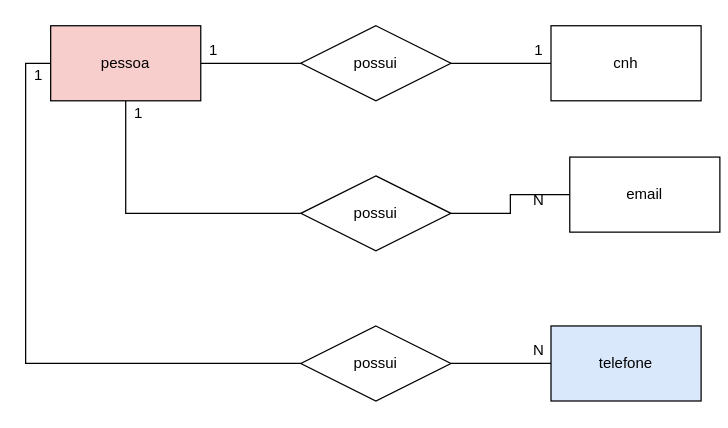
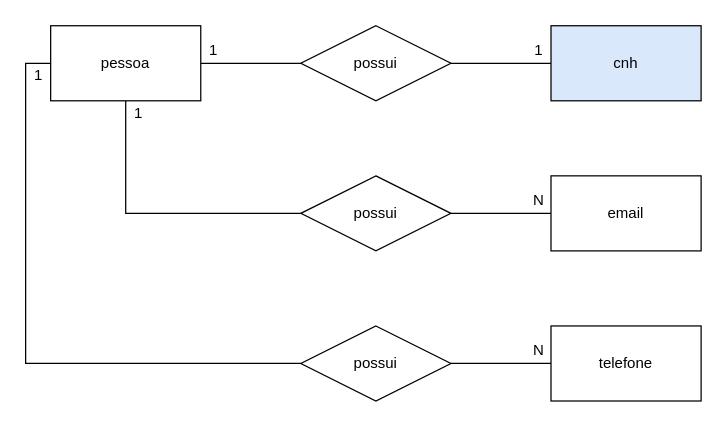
  <mxCell id="0" />
  <mxCell id="1" parent="0" />
  <mxCell id="2" style="edgeStyle=orthogonalEdgeStyle;rounded=0;orthogonalLoop=1;jettySize=auto;html=1;exitX=1;exitY=0.5;exitDx=0;exitDy=0;entryX=0;entryY=0.5;entryDx=0;entryDy=0;endArrow=none;endFill=0;" edge="1" parent="1" source="5" target="8"><mxGeometry relative="1" as="geometry" /></mxCell>
  <mxCell id="3" style="edgeStyle=orthogonalEdgeStyle;rounded=0;orthogonalLoop=1;jettySize=auto;html=1;exitX=0.5;exitY=1;exitDx=0;exitDy=0;entryX=0;entryY=0.5;entryDx=0;entryDy=0;endArrow=none;endFill=0;" edge="1" parent="1" source="5" target="12"><mxGeometry relative="1" as="geometry" /></mxCell>
  <mxCell id="4" style="edgeStyle=orthogonalEdgeStyle;rounded=0;orthogonalLoop=1;jettySize=auto;html=1;exitX=0;exitY=0.5;exitDx=0;exitDy=0;entryX=0;entryY=0.5;entryDx=0;entryDy=0;endArrow=none;endFill=0;" edge="1" parent="1" source="5" target="14"><mxGeometry relative="1" as="geometry" /></mxCell>
- <mxCell id="5" value="pessoa" style="rounded=0;whiteSpace=wrap;html=1;fillColor=#f8cecc;" vertex="1" parent="1"><mxGeometry x="40" y="20" width="120" height="60" as="geometry" /></mxCell>
- <mxCell id="6" value="cnh" style="rounded=0;whiteSpace=wrap;html=1;" vertex="1" parent="1"><mxGeometry x="440" y="20" width="120" height="60" as="geometry" /></mxCell>
+ <mxCell id="5" value="pessoa" style="rounded=0;whiteSpace=wrap;html=1;" vertex="1" parent="1"><mxGeometry x="40" y="20" width="120" height="60" as="geometry" /></mxCell>
+ <mxCell id="6" value="cnh" style="rounded=0;whiteSpace=wrap;html=1;fillColor=#dae8fc;" vertex="1" parent="1"><mxGeometry x="440" y="20" width="120" height="60" as="geometry" /></mxCell>
  <mxCell id="7" style="edgeStyle=orthogonalEdgeStyle;rounded=0;orthogonalLoop=1;jettySize=auto;html=1;exitX=1;exitY=0.5;exitDx=0;exitDy=0;entryX=0;entryY=0.5;entryDx=0;entryDy=0;endArrow=none;endFill=0;" edge="1" parent="1" source="8" target="6"><mxGeometry relative="1" as="geometry" /></mxCell>
  <mxCell id="8" value="possui" style="shape=rhombus;perimeter=rhombusPerimeter;whiteSpace=wrap;html=1;align=center;" vertex="1" parent="1"><mxGeometry x="240" y="20" width="120" height="60" as="geometry" /></mxCell>
- <mxCell id="9" value="email" style="rounded=0;whiteSpace=wrap;html=1;" vertex="1" parent="1"><mxGeometry x="455" y="125" width="120" height="60" as="geometry" /></mxCell>
- <mxCell id="10" value="telefone" style="rounded=0;whiteSpace=wrap;html=1;fillColor=#dae8fc;" vertex="1" parent="1"><mxGeometry x="440" y="260" width="120" height="60" as="geometry" /></mxCell>
+ <mxCell id="9" value="email" style="rounded=0;whiteSpace=wrap;html=1;" vertex="1" parent="1"><mxGeometry x="440" y="140" width="120" height="60" as="geometry" /></mxCell>
+ <mxCell id="10" value="telefone" style="rounded=0;whiteSpace=wrap;html=1;" vertex="1" parent="1"><mxGeometry x="440" y="260" width="120" height="60" as="geometry" /></mxCell>
  <mxCell id="11" style="edgeStyle=orthogonalEdgeStyle;rounded=0;orthogonalLoop=1;jettySize=auto;html=1;exitX=1;exitY=0.5;exitDx=0;exitDy=0;entryX=0;entryY=0.5;entryDx=0;entryDy=0;endArrow=none;endFill=0;" edge="1" parent="1" source="12" target="9"><mxGeometry relative="1" as="geometry" /></mxCell>
  <mxCell id="12" value="possui" style="shape=rhombus;perimeter=rhombusPerimeter;whiteSpace=wrap;html=1;align=center;" vertex="1" parent="1"><mxGeometry x="240" y="140" width="120" height="60" as="geometry" /></mxCell>
  <mxCell id="13" style="edgeStyle=orthogonalEdgeStyle;rounded=0;orthogonalLoop=1;jettySize=auto;html=1;exitX=1;exitY=0.5;exitDx=0;exitDy=0;entryX=0;entryY=0.5;entryDx=0;entryDy=0;endArrow=none;endFill=0;" edge="1" parent="1" source="14" target="10"><mxGeometry relative="1" as="geometry" /></mxCell>
  <mxCell id="14" value="possui" style="shape=rhombus;perimeter=rhombusPerimeter;whiteSpace=wrap;html=1;align=center;" vertex="1" parent="1"><mxGeometry x="240" y="260" width="120" height="60" as="geometry" /></mxCell>
  <mxCell id="15" value="1&lt;br&gt;" style="text;html=1;align=center;verticalAlign=middle;resizable=0;points=[];autosize=1;strokeColor=none;" vertex="1" parent="1"><mxGeometry x="160" y="30" width="20" height="20" as="geometry" /></mxCell>
  <mxCell id="16" value="1&lt;br&gt;" style="text;html=1;align=center;verticalAlign=middle;resizable=0;points=[];autosize=1;strokeColor=none;" vertex="1" parent="1"><mxGeometry x="20" y="50" width="20" height="20" as="geometry" /></mxCell>
  <mxCell id="17" value="1&lt;br&gt;" style="text;html=1;align=center;verticalAlign=middle;resizable=0;points=[];autosize=1;strokeColor=none;" vertex="1" parent="1"><mxGeometry x="100" y="80" width="20" height="20" as="geometry" /></mxCell>
  <mxCell id="18" value="1&lt;br&gt;" style="text;html=1;align=center;verticalAlign=middle;resizable=0;points=[];autosize=1;strokeColor=none;" vertex="1" parent="1"><mxGeometry x="420" y="30" width="20" height="20" as="geometry" /></mxCell>
  <mxCell id="19" value="N" style="text;html=1;align=center;verticalAlign=middle;resizable=0;points=[];autosize=1;strokeColor=none;" vertex="1" parent="1"><mxGeometry x="420" y="150" width="20" height="20" as="geometry" /></mxCell>
  <mxCell id="20" value="N" style="text;html=1;align=center;verticalAlign=middle;resizable=0;points=[];autosize=1;strokeColor=none;" vertex="1" parent="1"><mxGeometry x="420" y="270" width="20" height="20" as="geometry" /></mxCell>
